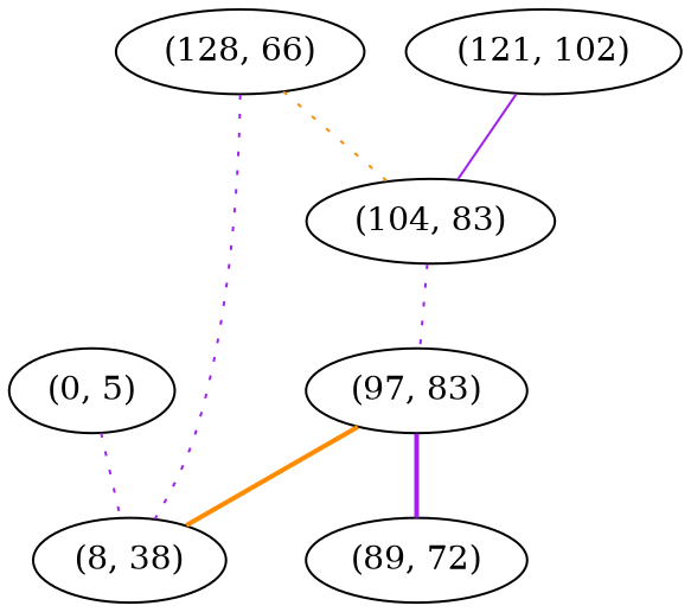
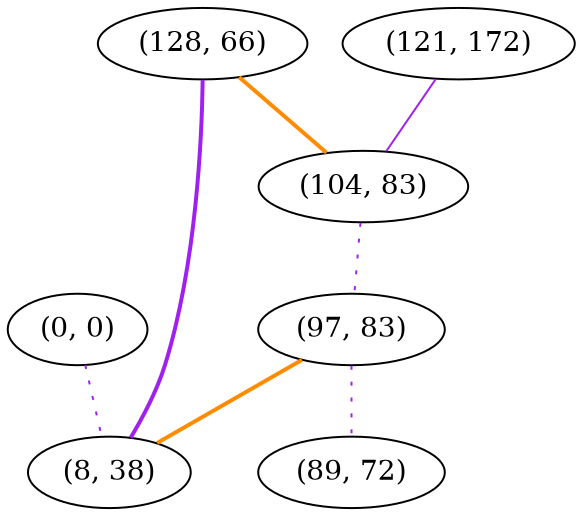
  graph {
    edge [color=purple style=dotted weight=1]
-   "(0, 0)" [label="(0, 5)"]
+   "(0, 0)"
    "(8, 38)"
-   "(121, 102)"
+   "(121, 102)" [label="(121, 172)"]
    "(104, 83)"
    "(97, 83)"
    n6 [label="(128, 66)"]
    "(89, 72)"
    "(0, 0)" -- "(8, 38)" [weight=4]
    "(121, 102)" -- "(104, 83)" [style=solid]
    "(104, 83)" -- "(97, 83)"
    "(97, 83)" -- "(8, 38)" [color=darkorange style=bold weight=2]
-   "(97, 83)" -- "(89, 72)" [style=bold]
-   n6 -- "(8, 38)" [weight=2]
-   n6 -- "(104, 83)" [color=darkorange]
+   "(97, 83)" -- "(89, 72)"
+   n6 -- "(8, 38)" [style=bold weight=2]
+   n6 -- "(104, 83)" [color=darkorange style=bold]
  }
